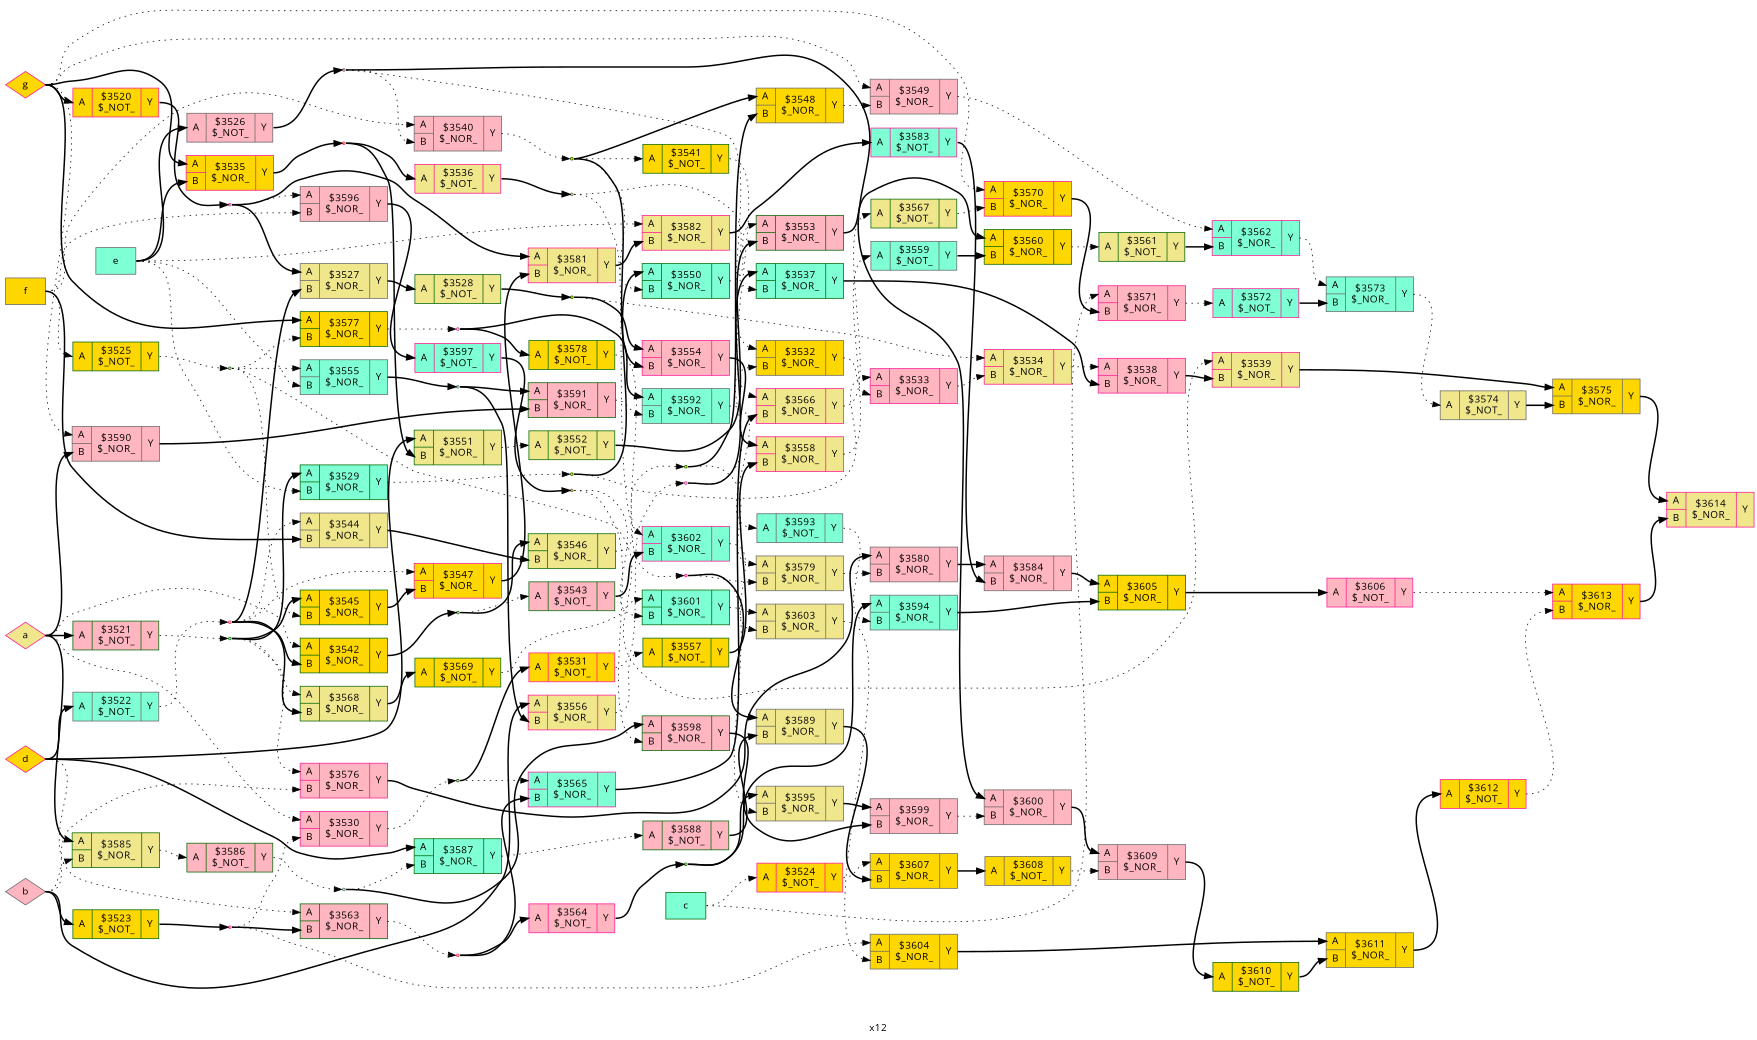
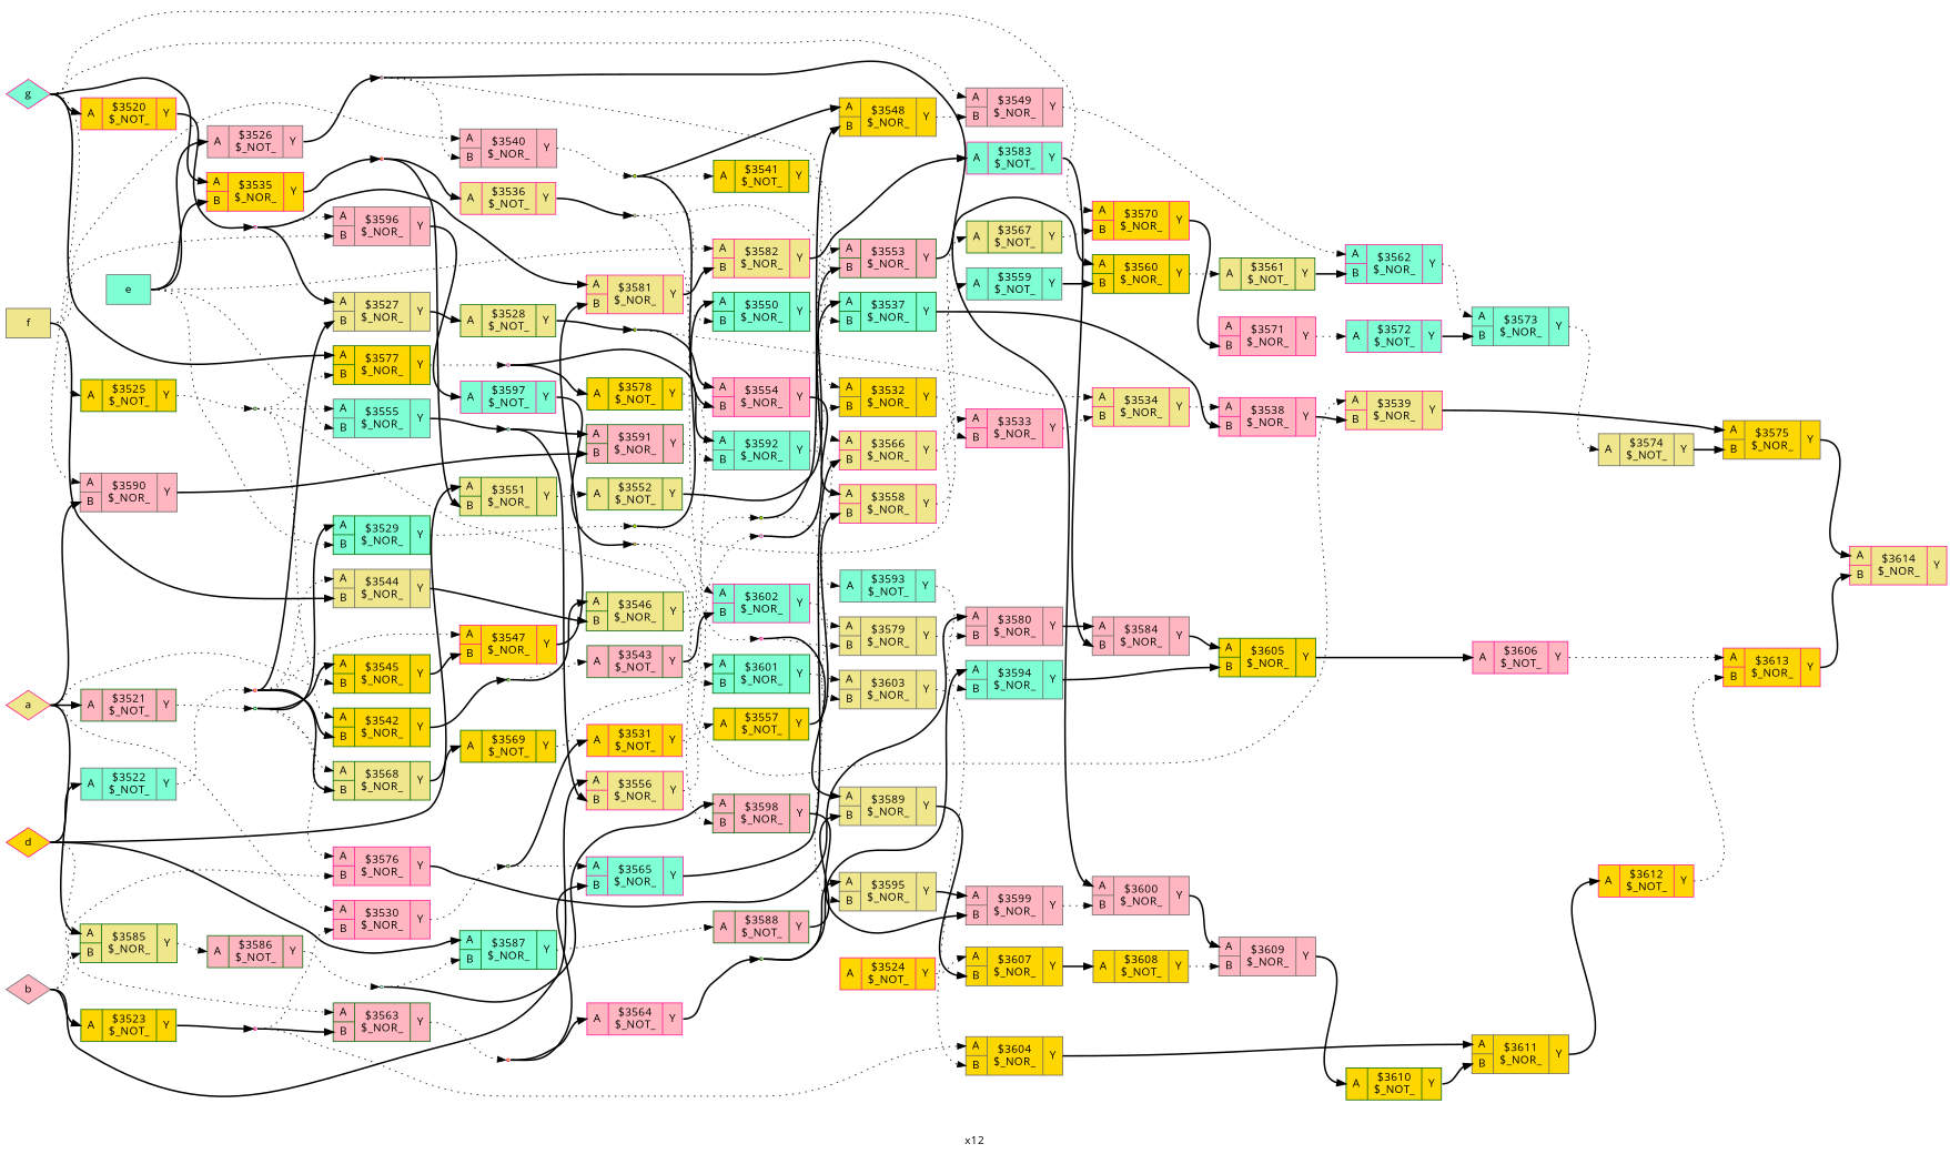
  digraph {
    fontname="Open Sans"
    label=x12
    rankdir=LR
    remincross=true
    node [color=darkgreen fillcolor=gold fontname="Open Sans" shape=record style=filled]
    edge [color=black fontname="Open Sans" headport="p103:w" style=bold tailport="p104:e"]
    n95 [color=deeppink fillcolor=khaki fontcolor=black label=a shape=diamond]
    c106 [fillcolor=lightpink label="{{<p103> A}|$3521\n$_NOT_|{<p104> Y}}"]
    c116 [color=deeppink fillcolor=lightpink label="{{<p103> A|<p112> B}|$3530\n$_NOR_|{<p104> Y}}"]
    c128 [label="{{<p103> A|<p112> B}|$3542\n$_NOR_|{<p104> Y}}"]
    c171 [fillcolor=khaki label="{{<p103> A|<p112> B}|$3585\n$_NOR_|{<p104> Y}}"]
    c176 [color=gray40 fillcolor=lightpink label="{{<p103> A|<p112> B}|$3590\n$_NOR_|{<p104> Y}}"]
    n4 [fillcolor=aquamarine shape=point]
    n13 [fillcolor=lightpink shape=point]
    n25 [fillcolor=khaki shape=point]
    c172 [fillcolor=lightpink label="{{<p103> A}|$3586\n$_NOT_|{<p104> Y}}"]
    c177 [fillcolor=lightpink label="{{<p103> A|<p112> B}|$3591\n$_NOR_|{<p104> Y}}"]
    n96 [color=gray40 fillcolor=lightpink fontcolor=black label=b shape=diamond]
    c108 [label="{{<p103> A}|$3523\n$_NOT_|{<p104> Y}}"]
    c142 [color=deeppink fillcolor=khaki label="{{<p103> A|<p112> B}|$3556\n$_NOR_|{<p104> Y}}"]
    c162 [color=deeppink fillcolor=lightpink label="{{<p103> A|<p112> B}|$3576\n$_NOR_|{<p104> Y}}"]
    n6 [color=deeppink fillcolor=lightpink shape=point]
    c143 [label="{{<p103> A}|$3557\n$_NOT_|{<p104> Y}}"]
    c166 [color=gray40 fillcolor=lightpink label="{{<p103> A|<p112> B}|$3580\n$_NOR_|{<p104> Y}}"]
-   n97 [fillcolor=aquamarine fontcolor=black label=c shape=box]
    c109 [color=deeppink label="{{<p103> A}|$3524\n$_NOT_|{<p104> Y}}"]
    c157 [color=deeppink fillcolor=lightpink label="{{<p103> A|<p112> B}|$3571\n$_NOR_|{<p104> Y}}"]
    c193 [color=gray40 label="{{<p103> A|<p112> B}|$3607\n$_NOR_|{<p104> Y}}"]
    c158 [color=deeppink fillcolor=aquamarine label="{{<p103> A}|$3572\n$_NOT_|{<p104> Y}}"]
    n98 [color=deeppink fontcolor=black label=d shape=diamond]
    c107 [color=gray40 fillcolor=aquamarine label="{{<p103> A}|$3522\n$_NOT_|{<p104> Y}}"]
    c137 [fillcolor=khaki label="{{<p103> A|<p112> B}|$3551\n$_NOR_|{<p104> Y}}"]
    c149 [fillcolor=lightpink label="{{<p103> A|<p112> B}|$3563\n$_NOR_|{<p104> Y}}"]
    c173 [fillcolor=aquamarine label="{{<p103> A|<p112> B}|$3587\n$_NOR_|{<p104> Y}}"]
    n5 [color=deeppink shape=point]
    c138 [fillcolor=khaki label="{{<p103> A}|$3552\n$_NOT_|{<p104> Y}}"]
    n46 [color=deeppink shape=point]
    c174 [fillcolor=lightpink label="{{<p103> A}|$3588\n$_NOT_|{<p104> Y}}"]
    n99 [color=gray40 fillcolor=aquamarine fontcolor=black label=e shape=box]
    c111 [color=gray40 fillcolor=lightpink label="{{<p103> A}|$3526\n$_NOT_|{<p104> Y}}"]
    c115 [fillcolor=aquamarine label="{{<p103> A|<p112> B}|$3529\n$_NOR_|{<p104> Y}}"]
    c121 [color=deeppink label="{{<p103> A|<p112> B}|$3535\n$_NOR_|{<p104> Y}}"]
    c141 [color=gray40 fillcolor=aquamarine label="{{<p103> A|<p112> B}|$3555\n$_NOR_|{<p104> Y}}"]
    c168 [color=deeppink fillcolor=khaki label="{{<p103> A|<p112> B}|$3582\n$_NOR_|{<p104> Y}}"]
    n9 [color=gray40 fillcolor=lightpink shape=point]
    n12 [shape=point]
    n18 [color=deeppink shape=point]
    n38 [color=gray40 fillcolor=aquamarine shape=point]
    c169 [color=deeppink fillcolor=aquamarine label="{{<p103> A}|$3583\n$_NOT_|{<p104> Y}}"]
-   n100 [color=gray40 fontcolor=black label=f shape=box]
+   n100 [color=gray40 fillcolor=khaki fontcolor=black label=f shape=box]
    c110 [label="{{<p103> A}|$3525\n$_NOT_|{<p104> Y}}"]
    c126 [color=gray40 fillcolor=lightpink label="{{<p103> A|<p112> B}|$3540\n$_NOR_|{<p104> Y}}"]
    c130 [color=gray40 fillcolor=khaki label="{{<p103> A|<p112> B}|$3544\n$_NOR_|{<p104> Y}}"]
    c182 [color=gray40 fillcolor=lightpink label="{{<p103> A|<p112> B}|$3596\n$_NOR_|{<p104> Y}}"]
    n8 [fillcolor=lightpink shape=point]
    n23 [shape=point]
    c132 [fillcolor=khaki label="{{<p103> A|<p112> B}|$3546\n$_NOR_|{<p104> Y}}"]
    c183 [color=deeppink fillcolor=aquamarine label="{{<p103> A}|$3597\n$_NOT_|{<p104> Y}}"]
-   n101 [color=deeppink fontcolor=black label=g shape=diamond]
+   n101 [color=deeppink fillcolor=aquamarine fontcolor=black label=g shape=diamond]
    c105 [color=deeppink label="{{<p103> A}|$3520\n$_NOT_|{<p104> Y}}"]
    c135 [color=gray40 fillcolor=lightpink label="{{<p103> A|<p112> B}|$3549\n$_NOR_|{<p104> Y}}"]
    c156 [color=deeppink label="{{<p103> A|<p112> B}|$3570\n$_NOR_|{<p104> Y}}"]
    c163 [label="{{<p103> A|<p112> B}|$3577\n$_NOR_|{<p104> Y}}"]
    n94 [color=deeppink fillcolor=aquamarine shape=point]
    c148 [color=deeppink fillcolor=aquamarine label="{{<p103> A|<p112> B}|$3562\n$_NOR_|{<p104> Y}}"]
    n60 [color=deeppink fillcolor=aquamarine shape=point]
    c113 [color=gray40 fillcolor=khaki label="{{<p103> A|<p112> B}|$3527\n$_NOR_|{<p104> Y}}"]
    c167 [color=deeppink fillcolor=khaki label="{{<p103> A|<p112> B}|$3581\n$_NOR_|{<p104> Y}}"]
    c131 [label="{{<p103> A|<p112> B}|$3545\n$_NOR_|{<p104> Y}}"]
    c154 [fillcolor=khaki label="{{<p103> A|<p112> B}|$3568\n$_NOR_|{<p104> Y}}"]
    c133 [color=deeppink label="{{<p103> A|<p112> B}|$3547\n$_NOR_|{<p104> Y}}"]
    c190 [color=gray40 label="{{<p103> A|<p112> B}|$3604\n$_NOR_|{<p104> Y}}"]
    c194 [color=gray40 label="{{<p103> A}|$3608\n$_NOT_|{<p104> Y}}"]
    c125 [color=deeppink fillcolor=khaki label="{{<p103> A|<p112> B}|$3539\n$_NOR_|{<p104> Y}}"]
    c118 [color=gray40 label="{{<p103> A|<p112> B}|$3532\n$_NOR_|{<p104> Y}}"]
    c186 [color=gray40 fillcolor=lightpink label="{{<p103> A|<p112> B}|$3600\n$_NOR_|{<p104> Y}}"]
    c114 [fillcolor=khaki label="{{<p103> A}|$3528\n$_NOT_|{<p104> Y}}"]
    n11 [shape=point]
    c120 [color=deeppink fillcolor=khaki label="{{<p103> A|<p112> B}|$3534\n$_NOR_|{<p104> Y}}"]
    c140 [color=deeppink fillcolor=lightpink label="{{<p103> A|<p112> B}|$3554\n$_NOR_|{<p104> Y}}"]
    c119 [color=deeppink fillcolor=lightpink label="{{<p103> A|<p112> B}|$3533\n$_NOR_|{<p104> Y}}"]
    c136 [fillcolor=aquamarine label="{{<p103> A|<p112> B}|$3550\n$_NOR_|{<p104> Y}}"]
    c117 [color=deeppink label="{{<p103> A}|$3531\n$_NOT_|{<p104> Y}}"]
    c151 [color=deeppink fillcolor=aquamarine label="{{<p103> A|<p112> B}|$3565\n$_NOR_|{<p104> Y}}"]
    n14 [color=deeppink fillcolor=aquamarine shape=point]
    c123 [fillcolor=aquamarine label="{{<p103> A|<p112> B}|$3537\n$_NOR_|{<p104> Y}}"]
    c124 [color=deeppink fillcolor=lightpink label="{{<p103> A|<p112> B}|$3538\n$_NOR_|{<p104> Y}}"]
    c122 [color=deeppink fillcolor=khaki label="{{<p103> A}|$3536\n$_NOT_|{<p104> Y}}"]
    n19 [color=gray40 fillcolor=khaki shape=point]
    c188 [color=deeppink fillcolor=aquamarine label="{{<p103> A|<p112> B}|$3602\n$_NOR_|{<p104> Y}}"]
    c161 [color=gray40 label="{{<p103> A|<p112> B}|$3575\n$_NOR_|{<p104> Y}}"]
    c200 [color=deeppink fillcolor=khaki label="{{<p103> A|<p112> B}|$3614\n$_NOR_|{<p104> Y}}"]
    c127 [label="{{<p103> A}|$3541\n$_NOT_|{<p104> Y}}"]
    c134 [color=gray40 label="{{<p103> A|<p112> B}|$3548\n$_NOR_|{<p104> Y}}"]
    c152 [color=deeppink fillcolor=khaki label="{{<p103> A|<p112> B}|$3566\n$_NOR_|{<p104> Y}}"]
    c153 [fillcolor=khaki label="{{<p103> A}|$3567\n$_NOT_|{<p104> Y}}"]
    c129 [fillcolor=lightpink label="{{<p103> A}|$3543\n$_NOT_|{<p104> Y}}"]
    c189 [color=gray40 fillcolor=khaki label="{{<p103> A|<p112> B}|$3603\n$_NOR_|{<p104> Y}}"]
    n29 [shape=point]
    c165 [color=gray40 fillcolor=khaki label="{{<p103> A|<p112> B}|$3579\n$_NOR_|{<p104> Y}}"]
    c159 [color=gray40 fillcolor=aquamarine label="{{<p103> A|<p112> B}|$3573\n$_NOR_|{<p104> Y}}"]
    c139 [fillcolor=lightpink label="{{<p103> A|<p112> B}|$3553\n$_NOR_|{<p104> Y}}"]
    c146 [label="{{<p103> A|<p112> B}|$3560\n$_NOR_|{<p104> Y}}"]
    c147 [fillcolor=khaki label="{{<p103> A}|$3561\n$_NOT_|{<p104> Y}}"]
    c144 [color=deeppink fillcolor=khaki label="{{<p103> A|<p112> B}|$3558\n$_NOR_|{<p104> Y}}"]
    c145 [color=gray40 fillcolor=aquamarine label="{{<p103> A}|$3559\n$_NOT_|{<p104> Y}}"]
    c160 [color=gray40 fillcolor=khaki label="{{<p103> A}|$3574\n$_NOT_|{<p104> Y}}"]
    c150 [color=deeppink fillcolor=lightpink label="{{<p103> A}|$3564\n$_NOT_|{<p104> Y}}"]
    n47 [fillcolor=khaki shape=point]
    c180 [color=gray40 fillcolor=aquamarine label="{{<p103> A|<p112> B}|$3594\n$_NOR_|{<p104> Y}}"]
    c181 [color=gray40 fillcolor=khaki label="{{<p103> A|<p112> B}|$3595\n$_NOR_|{<p104> Y}}"]
    c155 [label="{{<p103> A}|$3569\n$_NOT_|{<p104> Y}}"]
    c187 [fillcolor=aquamarine label="{{<p103> A|<p112> B}|$3601\n$_NOR_|{<p104> Y}}"]
    c170 [color=gray40 fillcolor=lightpink label="{{<p103> A|<p112> B}|$3584\n$_NOR_|{<p104> Y}}"]
    c164 [label="{{<p103> A}|$3578\n$_NOT_|{<p104> Y}}"]
    c178 [color=gray40 fillcolor=aquamarine label="{{<p103> A|<p112> B}|$3592\n$_NOR_|{<p104> Y}}"]
    n61 [color=deeppink fillcolor=lightpink shape=point]
    c175 [color=gray40 fillcolor=khaki label="{{<p103> A|<p112> B}|$3589\n$_NOR_|{<p104> Y}}"]
    c191 [label="{{<p103> A|<p112> B}|$3605\n$_NOR_|{<p104> Y}}"]
    c192 [color=deeppink fillcolor=lightpink label="{{<p103> A}|$3606\n$_NOT_|{<p104> Y}}"]
    n69 [color=gray40 fillcolor=aquamarine shape=point]
    c184 [fillcolor=lightpink label="{{<p103> A|<p112> B}|$3598\n$_NOR_|{<p104> Y}}"]
    c179 [color=gray40 fillcolor=aquamarine label="{{<p103> A}|$3593\n$_NOT_|{<p104> Y}}"]
    c185 [color=gray40 fillcolor=lightpink label="{{<p103> A|<p112> B}|$3599\n$_NOR_|{<p104> Y}}"]
    n80 [color=gray40 shape=point]
    c195 [color=gray40 fillcolor=lightpink label="{{<p103> A|<p112> B}|$3609\n$_NOR_|{<p104> Y}}"]
    c196 [label="{{<p103> A}|$3610\n$_NOT_|{<p104> Y}}"]
    c197 [color=gray40 label="{{<p103> A|<p112> B}|$3611\n$_NOR_|{<p104> Y}}"]
    c198 [color=deeppink label="{{<p103> A}|$3612\n$_NOT_|{<p104> Y}}"]
    c199 [color=deeppink label="{{<p103> A|<p112> B}|$3613\n$_NOR_|{<p104> Y}}"]
    n95 -> c106 [tailport=e]
    n95 -> c116 [style=dotted tailport=e]
    n95 -> c128 [style=dotted tailport=e]
    n95 -> c171 [tailport=e]
    n95 -> c176 [headport="p112:w" tailport=e]
    c106 -> n4 [headport=w style=dotted]
    c116 -> n13 [headport=w style=dotted]
    c128 -> n25 [headport=w]
    c171 -> c172 [style=dotted]
    c176 -> c177 [headport="p112:w"]
    n4 -> c162 [style=dotted tailport=e]
    n4 -> c115 [tailport=e]
    n4 -> c131 [tailport=e]
    n4 -> c154 [style=dotted tailport=e]
    n13 -> c117 [tailport=e]
    n13 -> c151 [style=dotted tailport=e]
    n25 -> c132 [tailport=e]
    n25 -> c129 [style=dotted tailport=e]
    c172 -> n69 [headport=w style=dotted]
    c177 -> c178 [headport="p112:w" style=dotted]
    n96 -> c171 [headport="p112:w" style=dotted tailport=e]
    n96 -> c108 [tailport=e]
    n96 -> c142 [tailport=e]
    n96 -> c162 [headport="p112:w" style=dotted tailport=e]
    c108 -> n6 [headport=w]
    c142 -> c143 [style=dotted]
    c162 -> c166
    n6 -> c116 [headport="p112:w" style=dotted tailport=e]
    n6 -> c149 [headport="p112:w" tailport=e]
    n6 -> c190 [style=dotted tailport=e]
    c143 -> c144 [headport="p112:w"]
    c166 -> c170
-   n97 -> c109 [style=dotted tailport=e]
-   n97 -> c157 [style=dotted tailport=e]
    c109 -> c193 [style=dotted]
    c157 -> c158 [style=dotted]
    c193 -> c194
    c158 -> c159 [headport="p112:w"]
    n98 -> c107 [tailport=e]
    n98 -> c137 [tailport=e]
    n98 -> c149 [style=dotted tailport=e]
    n98 -> c173 [tailport=e]
    c107 -> n5 [headport=w style=dotted]
    c137 -> c138 [style=dotted]
    c149 -> n46 [headport=w style=dotted]
    c173 -> c174 [style=dotted]
    n5 -> c128 [headport="p112:w" tailport=e]
    n5 -> c130 [style=dotted tailport=e]
    n5 -> c113 [headport="p112:w" tailport=e]
    n5 -> c154 [headport="p112:w" tailport=e]
    n5 -> c133 [style=dotted tailport=e]
    c138 -> c139 [headport="p112:w"]
    n46 -> c151 [headport="p112:w" tailport=e]
    n46 -> c150 [tailport=e]
    c174 -> c175 [headport="p112:w"]
    n99 -> c111 [tailport=e]
    n99 -> c115 [headport="p112:w" style=dotted tailport=e]
    n99 -> c121 [headport="p112:w" tailport=e]
    n99 -> c141 [headport="p112:w" style=dotted tailport=e]
    n99 -> c168 [style=dotted tailport=e]
    c111 -> n9 [headport=w]
    c115 -> n12 [headport=w style=dotted]
    c121 -> n18 [headport=w]
    c141 -> n38 [headport=w]
    c168 -> c169
    n9 -> c126 [headport="p112:w" style=dotted tailport=e]
    n9 -> c118 [style=dotted tailport=e]
    n9 -> c186 [tailport=e]
    n12 -> c119 [style=dotted tailport=e]
    n12 -> c136 [tailport=e]
    n18 -> c137 [headport="p112:w" tailport=e]
    n18 -> c122 [tailport=e]
    n38 -> c177 [tailport=e]
    n38 -> c142 [headport="p112:w" tailport=e]
    c169 -> c170 [headport="p112:w"]
    n100 -> c110 [style=dotted tailport=e]
    n100 -> c126 [style=dotted tailport=e]
    n100 -> c130 [headport="p112:w" tailport=e]
    n100 -> c182 [headport="p112:w" style=dotted tailport=e]
    c110 -> n8 [headport=w style=dotted]
    c126 -> n23 [headport=w style=dotted]
    c130 -> c132 [headport="p112:w"]
    c182 -> c183
    n8 -> c141 [style=dotted tailport=e]
    n8 -> c163 [headport="p112:w" style=dotted tailport=e]
    n8 -> c131 [headport="p112:w" style=dotted tailport=e]
    n8 -> c125 [style=dotted tailport=e]
    n23 -> c140 [headport="p112:w" tailport=e]
    n23 -> c136 [headport="p112:w" style=dotted tailport=e]
    n23 -> c127 [style=dotted tailport=e]
    n23 -> c134 [tailport=e]
    c132 -> n29 [headport=w style=dotted]
    c183 -> n80 [headport=w]
    n101 -> c176 [style=dotted tailport=e]
    n101 -> c121 [tailport=e]
    n101 -> c105 [tailport=e]
    n101 -> c135 [style=dotted tailport=e]
    n101 -> c156 [style=dotted tailport=e]
    n101 -> c163 [tailport=e]
    c105 -> n94 [headport=w]
    c135 -> c148 [style=dotted]
    c156 -> c157 [headport="p112:w"]
    c163 -> n60 [headport=w style=dotted]
    n94 -> c182 [style=dotted tailport=e]
    n94 -> c113 [tailport=e]
    n94 -> c167 [tailport=e]
    c148 -> c159 [style=dotted]
    n60 -> c164 [tailport=e]
    n60 -> c178 [tailport=e]
    c113 -> c114
    c167 -> c168 [headport="p112:w"]
    c131 -> c133 [headport="p112:w"]
    c154 -> c155
    c133 -> c167 [headport="p112:w"]
    c190 -> c197
    c194 -> c195 [headport="p112:w" style=dotted]
    c125 -> c161
    c118 -> c119 [headport="p112:w" style=dotted]
    c186 -> c195
    c114 -> n11 [headport=w]
    n11 -> c120 [style=dotted tailport=e]
    n11 -> c140 [tailport=e]
    c120 -> c124 [style=dotted]
    c140 -> c144
    c119 -> c120 [headport="p112:w" style=dotted]
    c136 -> c139 [style=dotted]
    c117 -> n14 [headport=w style=dotted]
    c151 -> c152 [headport="p112:w"]
    n14 -> c118 [headport="p112:w" style=dotted tailport=e]
    n14 -> c123 [tailport=e]
    c123 -> c124 [headport="p112:w"]
    c124 -> c125 [headport="p112:w"]
    c122 -> n19 [headport=w]
    n19 -> c123 [headport="p112:w" style=dotted tailport=e]
    n19 -> c188 [style=dotted tailport=e]
    c188 -> c189 [headport="p112:w" style=dotted]
    c161 -> c200
    c127 -> c152 [style=dotted]
    c134 -> c135 [headport="p112:w" style=dotted]
    c152 -> c153 [style=dotted]
    c153 -> c156 [headport="p112:w" style=dotted]
    c129 -> c188 [headport="p112:w"]
    c189 -> c190 [headport="p112:w" style=dotted]
    n29 -> c134 [headport="p112:w" tailport=e]
    n29 -> c165 [style=dotted tailport=e]
    c165 -> c166 [headport="p112:w" style=dotted]
    c159 -> c160 [style=dotted]
    c139 -> c146
    c146 -> c147 [style=dotted]
    c147 -> c148 [headport="p112:w"]
    c144 -> c145 [style=dotted]
    c145 -> c146 [headport="p112:w"]
    c160 -> c161 [headport="p112:w"]
    c150 -> n47 [headport=w]
    n47 -> c180 [tailport=e]
    n47 -> c181 [tailport=e]
    c180 -> c191 [headport="p112:w"]
    c181 -> c185
    c155 -> c187 [style=dotted]
    c187 -> c189 [style=dotted]
    c170 -> c191
    c164 -> n61 [headport=w style=dotted]
    c178 -> c179 [style=dotted]
    n61 -> c165 [headport="p112:w" style=dotted tailport=e]
    n61 -> c181 [headport="p112:w" style=dotted tailport=e]
    n61 -> c175 [tailport=e]
    c175 -> c193 [headport="p112:w"]
    c191 -> c192
    c192 -> c199 [style=dotted]
    n69 -> c173 [headport="p112:w" style=dotted tailport=e]
    n69 -> c184 [tailport=e]
    c184 -> c185 [headport="p112:w"]
    c179 -> c180 [headport="p112:w" style=dotted]
    c185 -> c186 [headport="p112:w" style=dotted]
    n80 -> c187 [headport="p112:w" style=dotted tailport=e]
    n80 -> c184 [headport="p112:w" style=dotted tailport=e]
    c195 -> c196
    c196 -> c197 [headport="p112:w"]
    c197 -> c198
    c198 -> c199 [headport="p112:w" style=dotted]
    c199 -> c200 [headport="p112:w"]
  }
